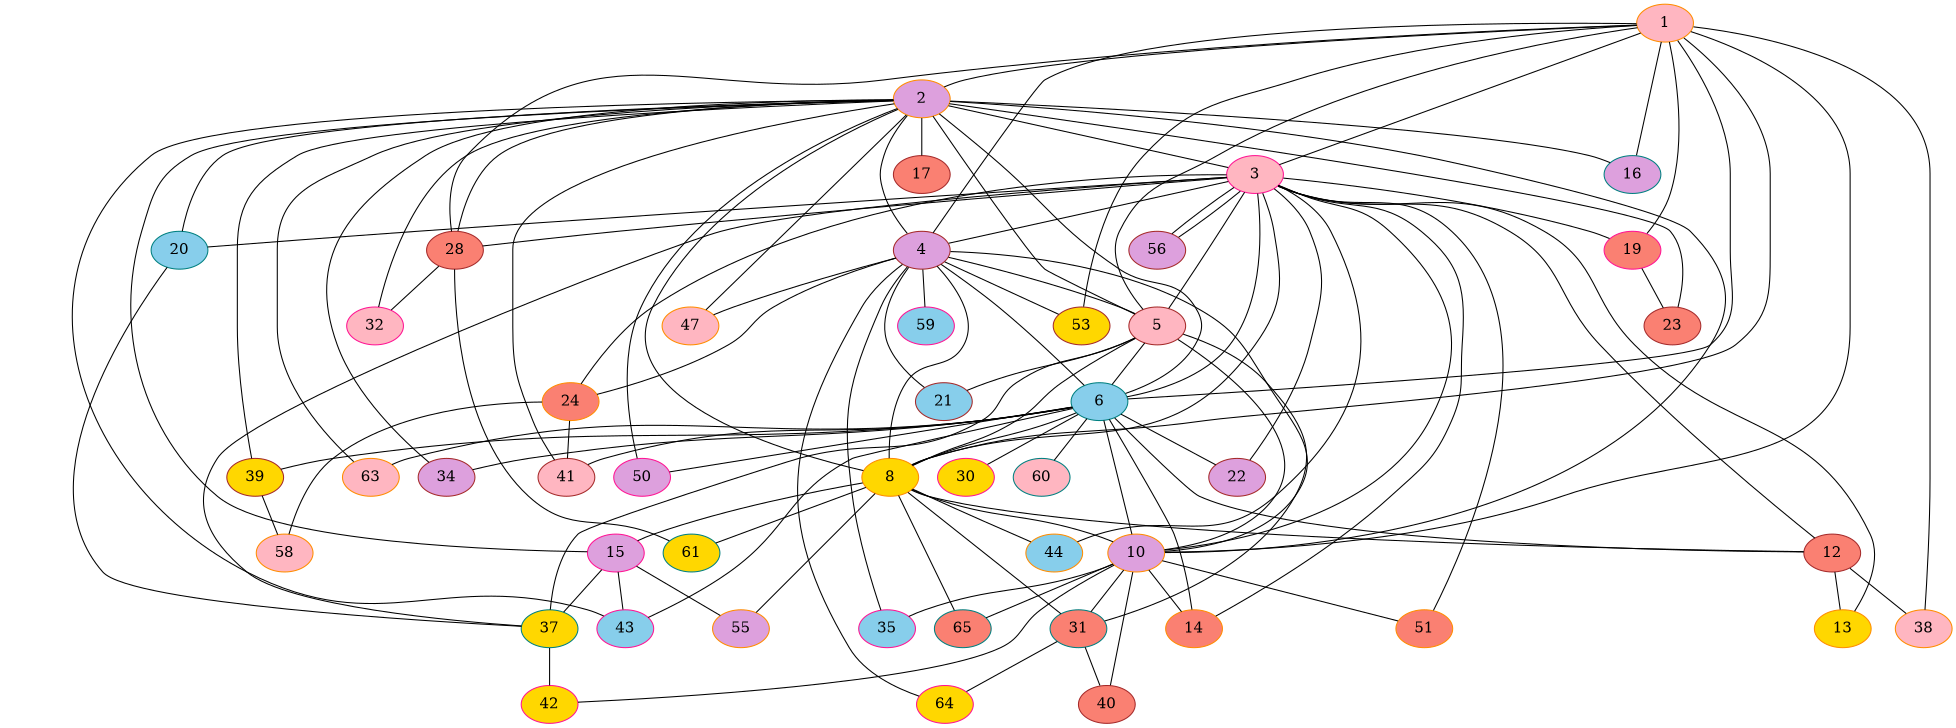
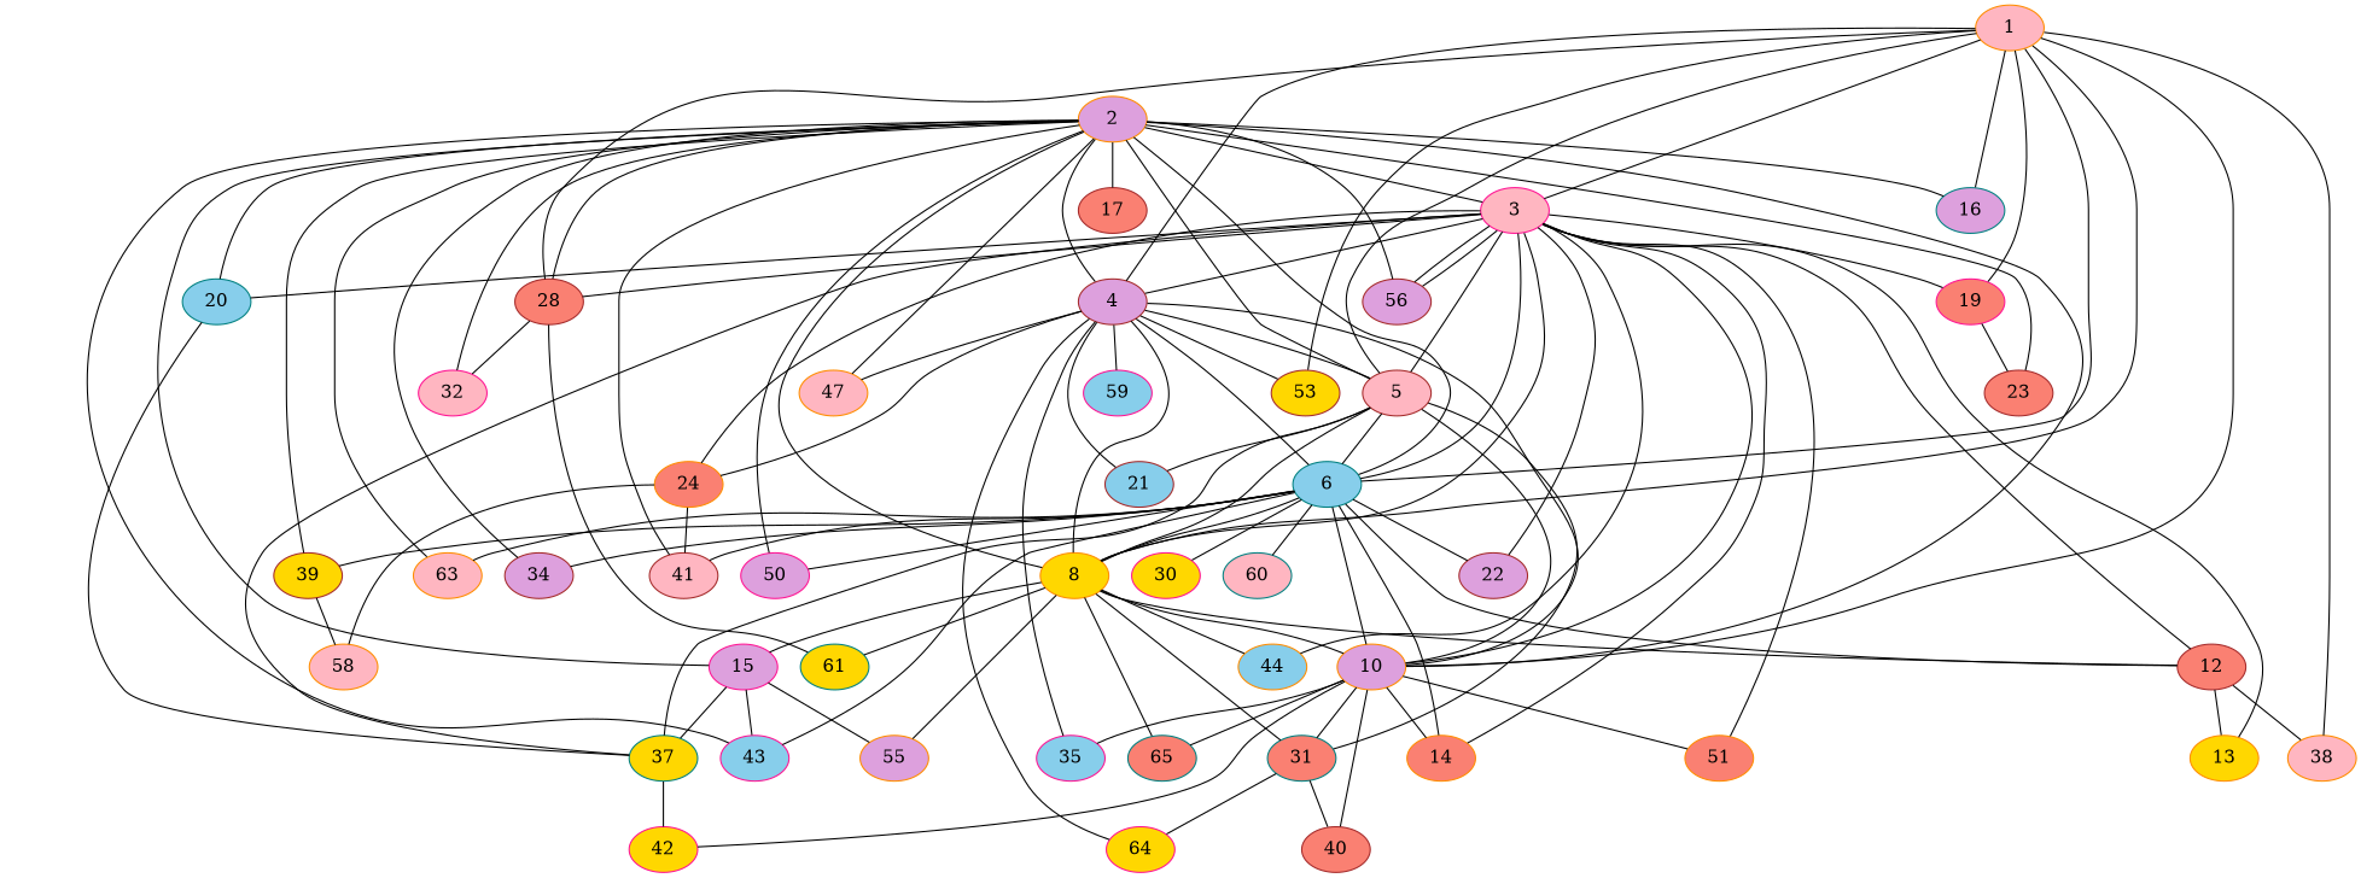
  graph {
    node [color=darkorange fillcolor=salmon style=filled]
    1 [fillcolor=lightpink super="+27"]
    2 [fillcolor=plum super="+7"]
    3 [color=deeppink fillcolor=lightpink super="+49"]
    4 [color=brown fillcolor=plum super="+18"]
    5 [color=brown fillcolor=lightpink super="+25"]
    6 [color=teal fillcolor=skyblue super="+9"]
    8 [fillcolor=gold super="+11"]
    10 [fillcolor=plum super="+26"]
    16 [color=teal fillcolor=plum]
    19 [color=deeppink super="+33"]
    28 [color=brown super="+36"]
    38 [fillcolor=lightpink]
    53 [color=brown fillcolor=gold]
    15 [color=deeppink fillcolor=plum super="+48"]
    17 [color=brown]
    20 [color=teal fillcolor=skyblue]
    23 [color=brown]
    32 [color=deeppink fillcolor=lightpink]
    34 [color=brown fillcolor=plum]
    39 [color=brown fillcolor=gold]
    41 [color=brown fillcolor=lightpink super="+62"]
    43 [color=deeppink fillcolor=skyblue super="+45"]
    47 [fillcolor=lightpink]
    50 [color=deeppink fillcolor=plum]
    63 [fillcolor=lightpink]
    12 [color=brown super="+29"]
    13 [fillcolor=gold]
    14 [super="+52"]
    22 [color=brown fillcolor=plum]
    24
    37 [color=teal fillcolor=gold super="+54"]
    44 [fillcolor=skyblue]
    51
    56 [color=brown fillcolor=plum]
    21 [color=brown fillcolor=skyblue]
    35 [color=deeppink fillcolor=skyblue]
    59 [color=deeppink fillcolor=skyblue]
    64 [color=deeppink fillcolor=gold]
    31 [color=teal super="+57"]
    30 [color=deeppink fillcolor=gold]
    60 [color=teal fillcolor=lightpink]
    55 [fillcolor=plum]
    61 [color=teal fillcolor=gold]
    65 [color=teal]
    40 [color=brown]
    42 [color=deeppink fillcolor=gold super="+46"]
    58 [fillcolor=lightpink]
-   1 -- 2 [weight=2]
+   56 -- 2 [weight=2]
    1 -- 3
    1 -- 4
    1 -- 5
    1 -- 6 [weight=2]
    1 -- 8 [weight=2]
    1 -- 10 [weight=2]
    1 -- 16
    1 -- 19
    1 -- 28
    1 -- 38
    1 -- 53
    2 -- 3 [weight=2]
    2 -- 4 [weight=2]
    2 -- 5 [weight=2]
    2 -- 6 [weight=4]
    2 -- 8 [weight=2]
    2 -- 10 [weight=3]
    2 -- 16
    2 -- 28
    2 -- 15
    2 -- 17 [weight=2]
    2 -- 20
    2 -- 23
    2 -- 32
    2 -- 34
    2 -- 39
    2 -- 41
    2 -- 43
    2 -- 47
    2 -- 50
    2 -- 63
    3 -- 4 [weight=2]
    3 -- 5 [weight=2]
    3 -- 6 [weight=2]
    3 -- 8
    3 -- 10
    3 -- 19 [weight=2]
    3 -- 28
    3 -- 20
    3 -- 12
    3 -- 13
    3 -- 14
    3 -- 22
    3 -- 24
    3 -- 37
    3 -- 44
    3 -- 51
    3 -- 56
    3 -- 56
    4 -- 5
    4 -- 6 [weight=2]
    4 -- 8
    4 -- 10
    4 -- 53
    4 -- 47
    4 -- 24
    4 -- 21
    4 -- 35
    4 -- 59 [weight=2]
    4 -- 64
    5 -- 6 [weight=2]
    5 -- 8
    5 -- 10
    5 -- 37
    5 -- 21
    5 -- 31
    6 -- 8 [weight=2]
    6 -- 10 [weight=2]
    6 -- 34
    6 -- 39
    6 -- 41
    6 -- 43
    6 -- 50
    6 -- 63
    6 -- 12
    6 -- 14
    6 -- 22
    6 -- 30 [weight=2]
    6 -- 60 [weight=2]
    8 -- 10
    8 -- 15
    8 -- 12
    8 -- 44
    8 -- 31
    8 -- 55
    8 -- 61
    8 -- 65
    10 -- 14
    10 -- 51
    10 -- 35
    10 -- 31
    10 -- 65
    10 -- 40
    10 -- 42
    19 -- 23
    28 -- 32
    28 -- 61
    15 -- 43
    15 -- 37
    15 -- 55
    20 -- 37
    39 -- 58
    12 -- 38
    12 -- 13
    24 -- 41
    24 -- 58
    37 -- 42 [weight=2]
    31 -- 64
    31 -- 40
  }
